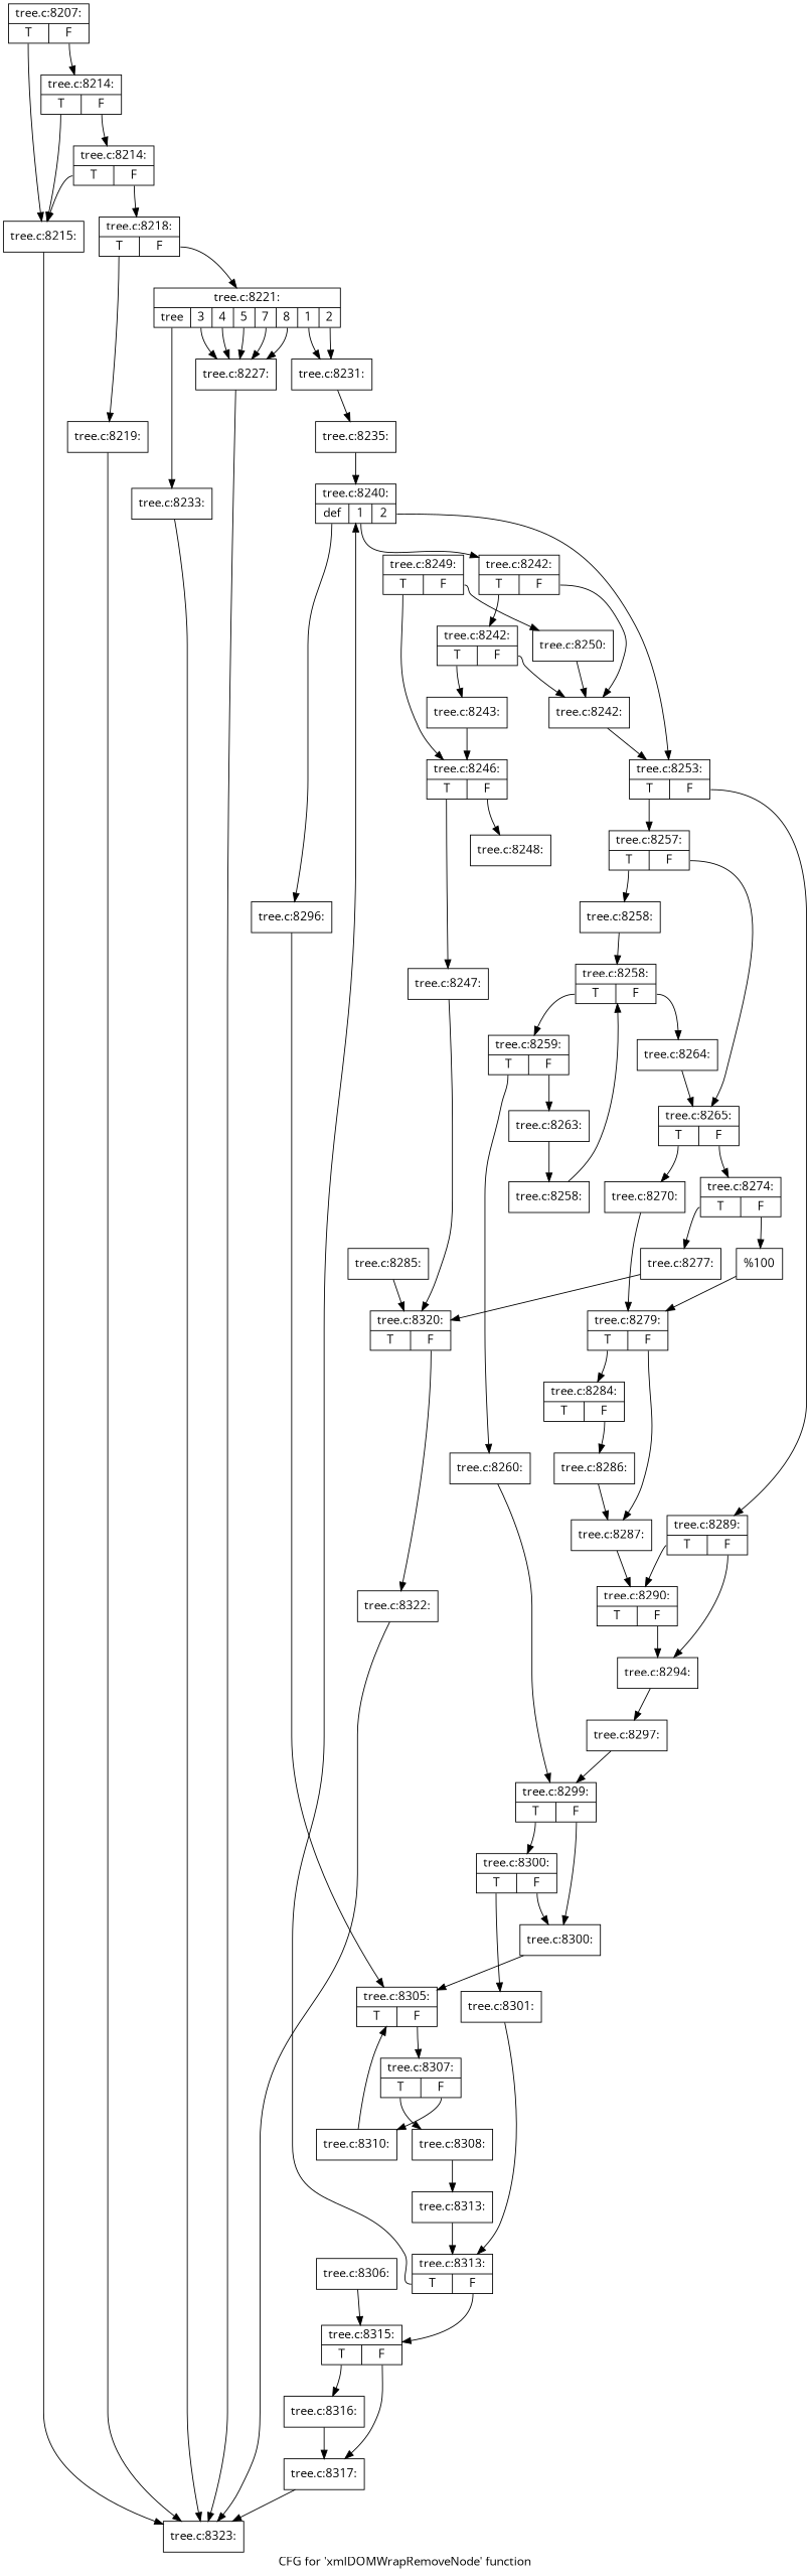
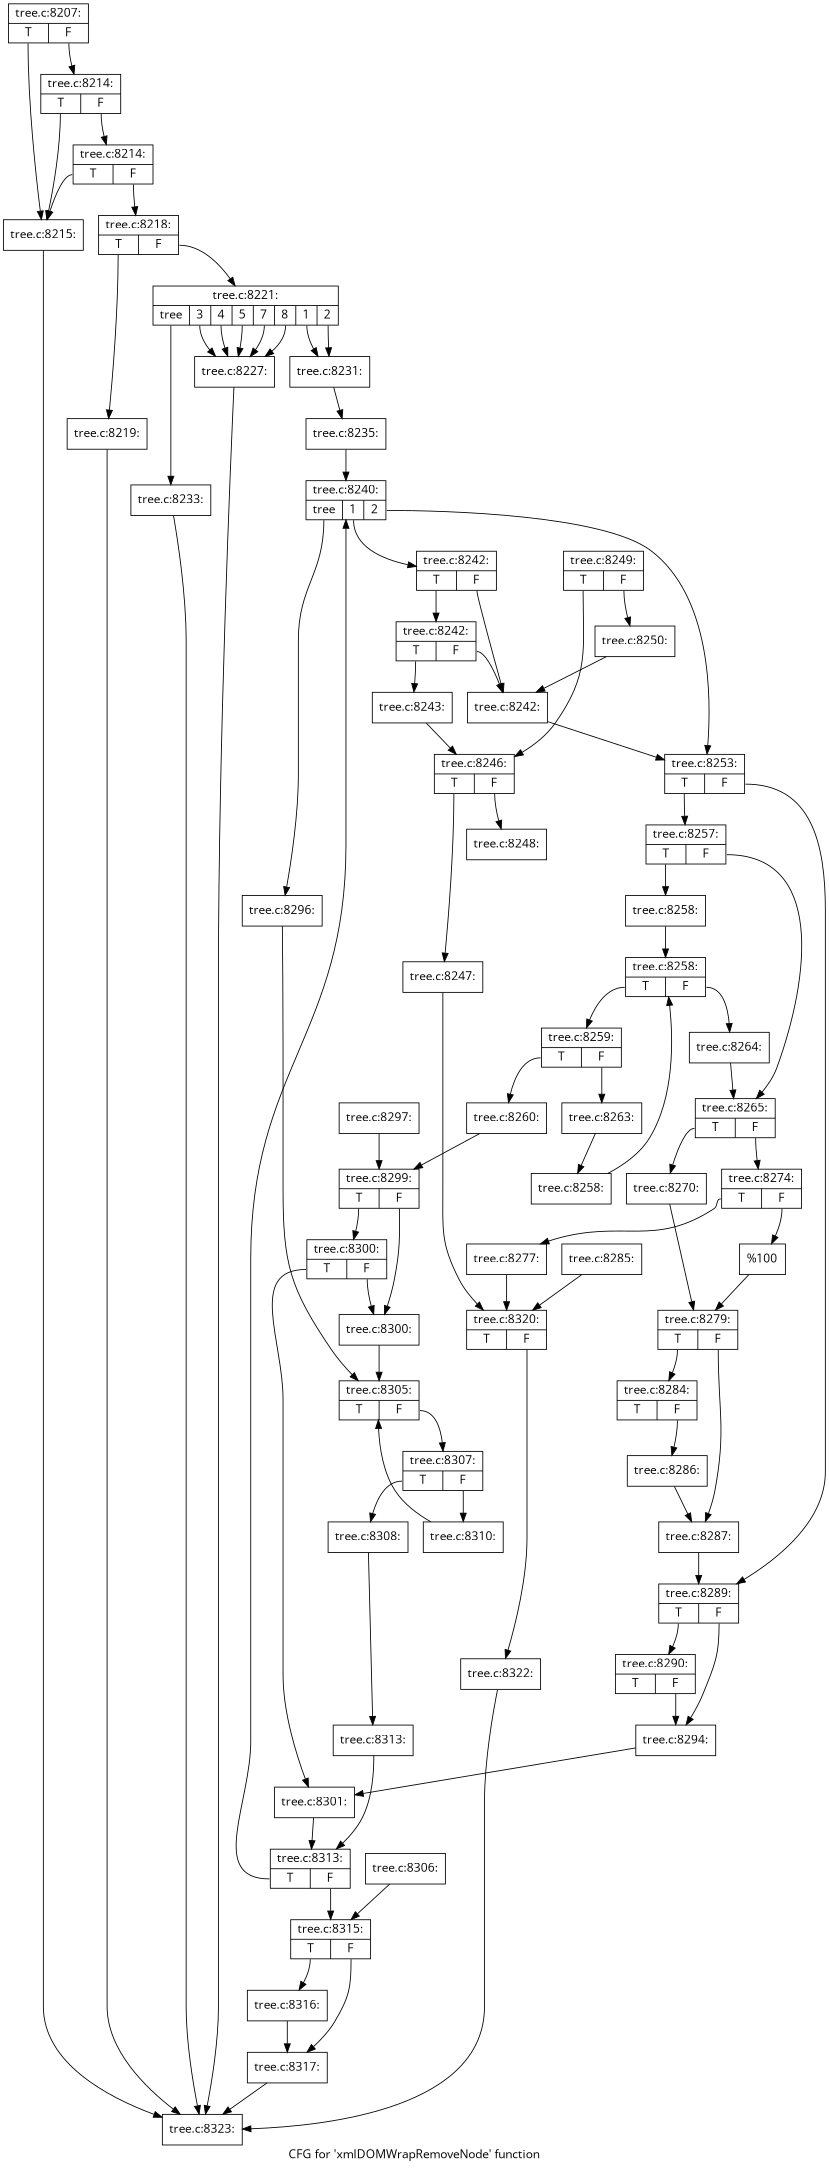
  digraph {
    fontname="Open Sans"
    label="CFG for 'xmlDOMWrapRemoveNode' function"
    node [fontname="Open Sans" shape=record]
    edge [fontname="Open Sans"]
    n1 [label="{tree.c:8207:|{<s0>T|<s1>F}}"]
    n2 [label="{tree.c:8215:}"]
    n3 [label="{tree.c:8214:|{<s0>T|<s1>F}}"]
    n4 [label="{tree.c:8323:}"]
    n5 [label="{tree.c:8214:|{<s0>T|<s1>F}}"]
    n6 [label="{tree.c:8218:|{<s0>T|<s1>F}}"]
    n7 [label="{tree.c:8219:}"]
    n8 [label="{tree.c:8221:|{<s0>tree|<s1>3|<s2>4|<s3>5|<s4>7|<s5>8|<s6>1|<s7>2}}"]
    n9 [label="{tree.c:8233:}"]
    n10 [label="{tree.c:8227:}"]
    n11 [label="{tree.c:8231:}"]
    n12 [label="{tree.c:8235:}"]
-   n13 [label="{tree.c:8240:|{<s0>def|<s1>1|<s2>2}}"]
+   n13 [label="{tree.c:8240:|{<s0>tree|<s1>1|<s2>2}}"]
    n14 [label="{tree.c:8296:}"]
    n15 [label="{tree.c:8242:|{<s0>T|<s1>F}}"]
    n16 [label="{tree.c:8253:|{<s0>T|<s1>F}}"]
    n17 [label="{tree.c:8305:|{<s0>T|<s1>F}}"]
    n18 [label="{tree.c:8242:|{<s0>T|<s1>F}}"]
    n19 [label="{tree.c:8242:}"]
    n20 [label="{tree.c:8257:|{<s0>T|<s1>F}}"]
    n21 [label="{tree.c:8289:|{<s0>T|<s1>F}}"]
    n22 [label="{tree.c:8307:|{<s0>T|<s1>F}}"]
    n23 [label="{tree.c:8243:}"]
    n24 [label="{tree.c:8258:}"]
    n25 [label="{tree.c:8265:|{<s0>T|<s1>F}}"]
    n26 [label="{tree.c:8290:|{<s0>T|<s1>F}}"]
    n27 [label="{tree.c:8294:}"]
    n28 [label="{tree.c:8246:|{<s0>T|<s1>F}}"]
    n29 [label="{tree.c:8247:}"]
    n30 [label="{tree.c:8248:}"]
    n31 [label="{tree.c:8320:|{<s0>T|<s1>F}}"]
    n32 [label="{tree.c:8322:}"]
    n33 [label="{tree.c:8249:|{<s0>T|<s1>F}}"]
    n34 [label="{tree.c:8250:}"]
    n35 [label="{tree.c:8258:|{<s0>T|<s1>F}}"]
    n36 [label="{tree.c:8270:}"]
    n37 [label="{tree.c:8274:|{<s0>T|<s1>F}}"]
    n38 [label="{tree.c:8297:}"]
    n39 [label="{tree.c:8259:|{<s0>T|<s1>F}}"]
    n40 [label="{tree.c:8264:}"]
    n41 [label="{tree.c:8279:|{<s0>T|<s1>F}}"]
    n42 [label="{tree.c:8277:}"]
    n43 [label="{%100}"]
    n44 [label="{tree.c:8260:}"]
    n45 [label="{tree.c:8263:}"]
    n46 [label="{tree.c:8299:|{<s0>T|<s1>F}}"]
    n47 [label="{tree.c:8258:}"]
    n48 [label="{tree.c:8300:|{<s0>T|<s1>F}}"]
    n49 [label="{tree.c:8300:}"]
    n50 [label="{tree.c:8301:}"]
    n51 [label="{tree.c:8284:|{<s0>T|<s1>F}}"]
    n52 [label="{tree.c:8287:}"]
    n53 [label="{tree.c:8286:}"]
    n54 [label="{tree.c:8285:}"]
    n55 [label="{tree.c:8313:|{<s0>T|<s1>F}}"]
    n56 [label="{tree.c:8315:|{<s0>T|<s1>F}}"]
    n57 [label="{tree.c:8316:}"]
    n58 [label="{tree.c:8317:}"]
    n59 [label="{tree.c:8306:}"]
    n60 [label="{tree.c:8308:}"]
    n61 [label="{tree.c:8310:}"]
    n62 [label="{tree.c:8313:}"]
    n1 -> n2 [tailport=s0]
    n1 -> n3 [tailport=s1]
    n2 -> n4
    n3 -> n2 [tailport=s0]
    n3 -> n5 [tailport=s1]
    n5 -> n2 [tailport=s0]
    n5 -> n6 [tailport=s1]
    n6 -> n7 [tailport=s0]
    n6 -> n8 [tailport=s1]
    n7 -> n4
    n8 -> n9 [tailport=s0]
    n8 -> n10 [tailport=s1]
    n8 -> n10 [tailport=s2]
    n8 -> n10 [tailport=s3]
    n8 -> n10 [tailport=s4]
    n8 -> n10 [tailport=s5]
    n8 -> n11 [tailport=s6]
    n8 -> n11 [tailport=s7]
    n9 -> n4
    n10 -> n4
    n11 -> n12
    n12 -> n13
    n13 -> n14 [tailport=s0]
    n13 -> n15 [tailport=s1]
    n13 -> n16 [tailport=s2]
    n14 -> n17
    n15 -> n18 [tailport=s0]
    n15 -> n19 [tailport=s1]
    n16 -> n20 [tailport=s0]
    n16 -> n21 [tailport=s1]
    n17 -> n22 [tailport=s1]
    n18 -> n19 [tailport=s1]
    n18 -> n23 [tailport=s0]
    n19 -> n16
    n20 -> n24 [tailport=s0]
    n20 -> n25 [tailport=s1]
    n21 -> n26 [tailport=s0]
    n21 -> n27 [tailport=s1]
    n22 -> n60 [tailport=s0]
    n22 -> n61 [tailport=s1]
    n23 -> n28
    n24 -> n35
    n25 -> n36 [tailport=s0]
    n25 -> n37 [tailport=s1]
    n26 -> n27 [tailport=s1]
-   n27 -> n38
+   n27 -> n50
    n28 -> n29 [tailport=s0]
    n28 -> n30 [tailport=s1]
    n29 -> n31
    n31 -> n32 [tailport=s1]
    n32 -> n4
    n33 -> n28 [tailport=s0]
    n33 -> n34 [tailport=s1]
    n34 -> n19
    n35 -> n39 [tailport=s0]
    n35 -> n40 [tailport=s1]
    n36 -> n41
    n37 -> n42 [tailport=s0]
    n37 -> n43 [tailport=s1]
    n38 -> n46
    n39 -> n44 [tailport=s0]
    n39 -> n45 [tailport=s1]
    n40 -> n25
    n41 -> n51 [tailport=s0]
    n41 -> n52 [tailport=s1]
    n42 -> n31
    n43 -> n41
    n44 -> n46
    n45 -> n47
    n46 -> n48 [tailport=s0]
    n46 -> n49 [tailport=s1]
    n47 -> n35
    n48 -> n49 [tailport=s1]
    n48 -> n50 [tailport=s0]
    n49 -> n17
    n50 -> n55
    n51 -> n53 [tailport=s1]
-   n52 -> n26
+   n52 -> n21
    n53 -> n52
    n54 -> n31
    n55 -> n13 [tailport=s0]
    n55 -> n56 [tailport=s1]
    n56 -> n57 [tailport=s0]
    n56 -> n58 [tailport=s1]
    n57 -> n58
    n58 -> n4
    n59 -> n56
    n60 -> n62
    n61 -> n17
    n62 -> n55
  }
